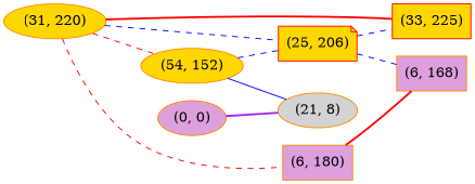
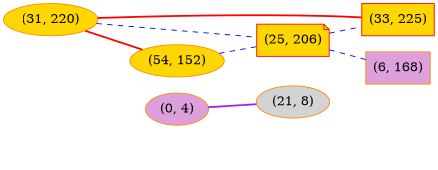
  graph {
    rankdir=LR
    node [color=darkorange fillcolor=gold shape=ellipse style=filled]
    edge [color=blue style=dashed weight=3]
    "(31, 220)"
    "(54, 152)"
-   "(6, 180)" [fillcolor=plum shape=box]
    "(25, 206)" [color=red shape=note]
    "(33, 225)" [color=red shape=box]
    "(21, 8)" [fillcolor=lightgrey]
    "(6, 168)" [fillcolor=plum shape=box]
-   "(0, 0)" [fillcolor=plum]
-   "(31, 220)" -- "(54, 152)" [color=red weight=1]
-   "(31, 220)" -- "(6, 180)" [color=red weight=1]
+   "(0, 0)" [fillcolor=plum label="(0, 4)"]
+   "(31, 220)" -- "(54, 152)" [color=red style=bold weight=1]
    "(31, 220)" -- "(25, 206)"
    "(31, 220)" -- "(33, 225)" [color=red style=bold weight=1]
    "(54, 152)" -- "(25, 206)"
-   "(54, 152)" -- "(21, 8)" [style=solid]
-   "(6, 180)" -- "(6, 168)" [color=red style=bold weight=1]
    "(25, 206)" -- "(33, 225)"
    "(25, 206)" -- "(6, 168)"
    "(0, 0)" -- "(21, 8)" [color=purple style=bold weight=4]
  }
